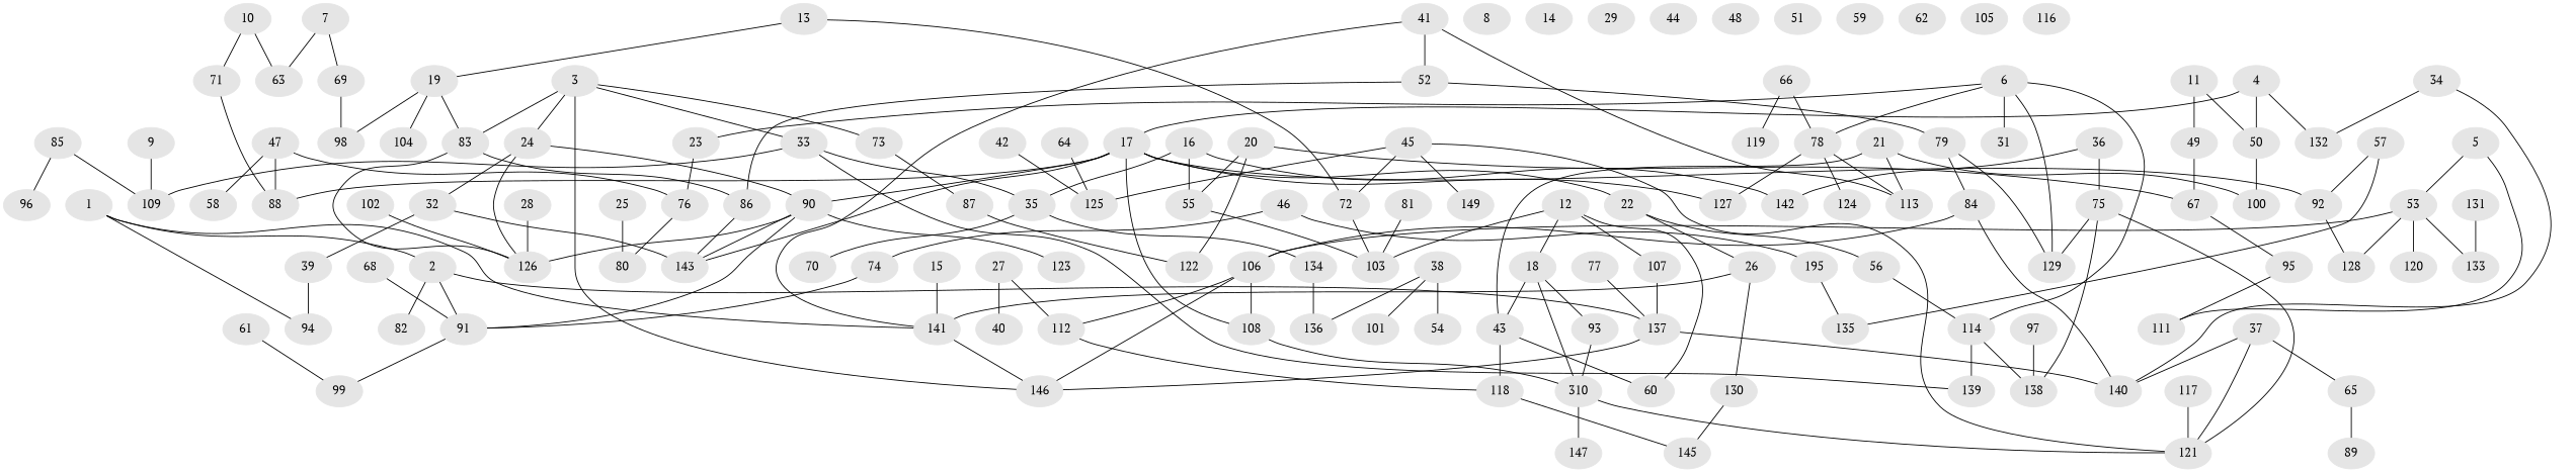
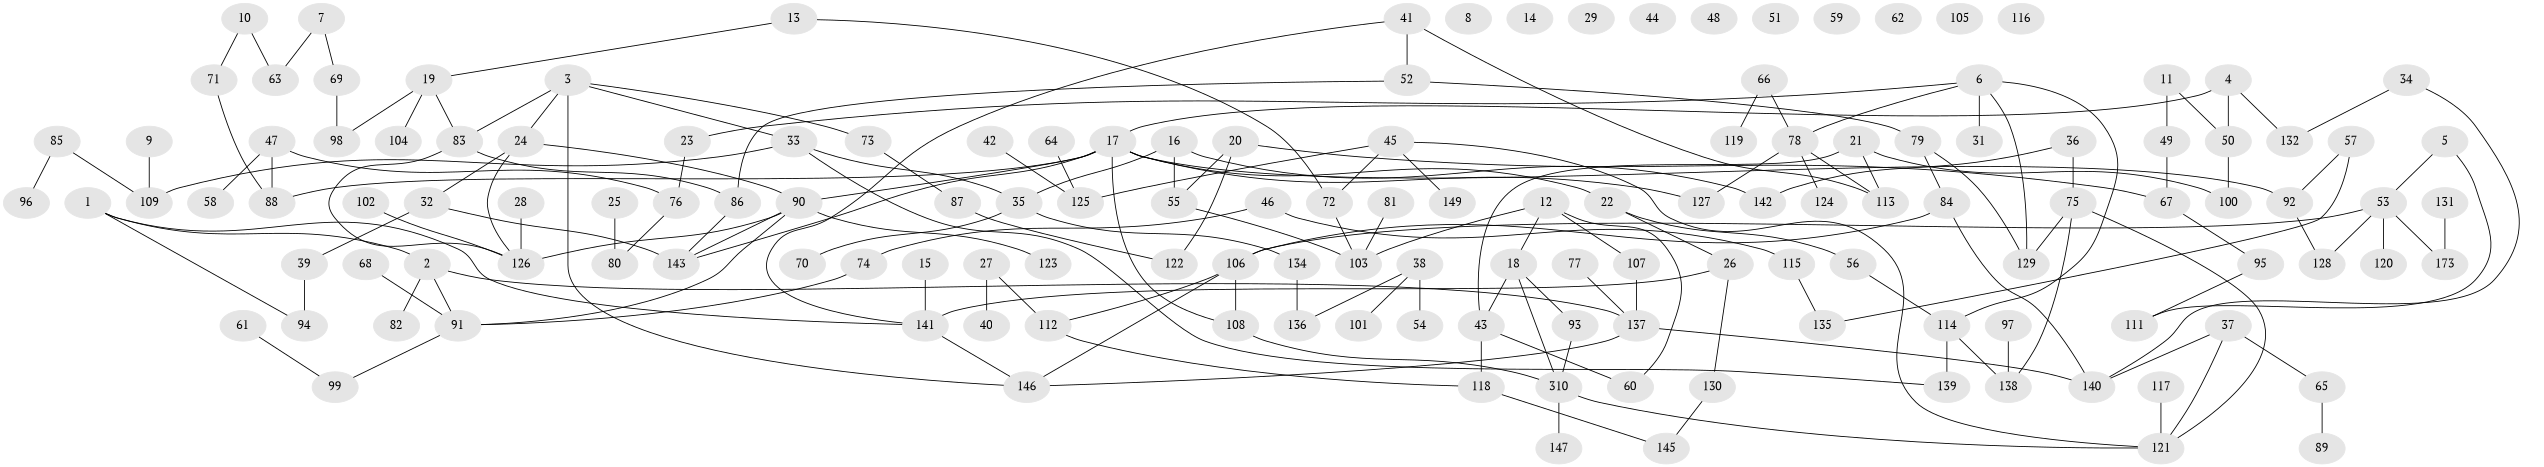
  graph {
    fontname="PT Serif"
    node [color=gray90 fontname="PT Serif" style=filled]
    edge [fontname="PT Serif"]
    1
    2
    94
    141
    82
    91
    137
    146
    99
    140
    3
    24
    33
    73
    83
    90
    32
    126
    109
    35
    139
    87
    86
    4
    17
    50
    132
    22
    88
    92
    108
    127
    143
    100
    5
    53
    111
-   133
+   133 [label=173]
    106
    120
    128
    6
    23
    31
    78
    114
    129
    76
    113
    124
    138
    7
    63
    69
    98
    8
    9
    10
    71
    11
    49
    67
    12
    18
    60
    103
    107
    43
    n69 [label=310]
    93
    13
    19
    72
    104
    14
    15
    16
    55
    142
    70
    134
    26
    56
    123
    118
    121
    147
    117
    20
    122
    95
    21
    130
    80
    39
    25
    145
    27
    40
    112
    28
    29
    34
    136
    36
    75
    37
    65
    89
    38
    54
    101
    41
    52
    79
    42
    125
    44
    45
    n120 [label=149]
    46
    74
-   115 [label=195]
+   115
    135
    47
    58
    48
    51
    84
    57
    59
    61
    62
    64
    66
    119
    68
    77
    81
    85
    96
    97
    102
    105
    116
    131
    1 -- 2
    1 -- 94
    1 -- 141
    2 -- 82
    2 -- 91
    2 -- 137
    141 -- 146
    91 -- 99
    137 -- 146
    137 -- 140
    3 -- 146
    3 -- 24
    3 -- 33
    3 -- 73
    3 -- 83
    24 -- 90
    24 -- 32
    24 -- 126
    33 -- 109
    33 -- 35
    33 -- 139
    73 -- 87
    83 -- 126
    83 -- 86
    90 -- 91
    90 -- 126
    90 -- 143
    90 -- 123
    32 -- 143
    32 -- 39
    35 -- 70
    35 -- 134
    87 -- 122
    86 -- 143
    4 -- 17
    4 -- 50
    4 -- 132
    17 -- 90
    17 -- 22
    17 -- 88
    17 -- 92
    17 -- 108
    17 -- 127
    17 -- 143
    50 -- 100
    22 -- 26
    22 -- 56
    92 -- 128
    108 -- n69
    5 -- 53
    5 -- 111
    53 -- 133
    53 -- 106
    53 -- 120
    53 -- 128
    106 -- 146
    106 -- 108
    106 -- 112
    6 -- 23
    6 -- 31
    6 -- 78
    6 -- 114
    6 -- 129
    23 -- 76
    78 -- 127
    78 -- 113
    78 -- 124
    114 -- 139
    114 -- 138
    76 -- 80
    7 -- 63
    7 -- 69
    69 -- 98
    9 -- 109
    10 -- 63
    10 -- 71
    71 -- 88
    11 -- 50
    11 -- 49
    49 -- 67
    67 -- 95
    12 -- 18
    12 -- 60
    12 -- 103
    12 -- 107
    18 -- 43
    18 -- n69
    18 -- 93
    107 -- 137
    43 -- 60
    43 -- 118
    n69 -- 121
    n69 -- 147
    93 -- n69
    13 -- 19
    13 -- 72
    19 -- 83
    19 -- 98
    19 -- 104
    72 -- 103
    15 -- 141
    16 -- 35
    16 -- 55
    16 -- 142
    55 -- 103
    134 -- 136
    26 -- 141
    26 -- 130
    56 -- 114
    118 -- 145
    117 -- 121
    20 -- 67
    20 -- 55
    20 -- 122
    95 -- 111
    21 -- 100
    21 -- 113
    21 -- 43
    130 -- 145
    39 -- 94
    25 -- 80
    27 -- 40
    27 -- 112
    112 -- 118
    28 -- 126
    34 -- 140
    34 -- 132
    36 -- 142
    36 -- 75
    75 -- 129
    75 -- 138
    75 -- 121
    37 -- 140
    37 -- 121
    37 -- 65
    65 -- 89
    38 -- 136
    38 -- 54
    38 -- 101
    41 -- 141
    41 -- 113
    41 -- 52
    52 -- 86
    52 -- 79
    79 -- 129
    79 -- 84
    42 -- 125
    45 -- 72
    45 -- 121
    45 -- 125
    45 -- n120
    46 -- 74
    46 -- 115
    74 -- 91
    115 -- 135
    47 -- 88
    47 -- 76
    47 -- 58
    84 -- 140
    84 -- 106
    57 -- 92
    57 -- 135
    61 -- 99
    64 -- 125
    66 -- 78
    66 -- 119
    68 -- 91
    77 -- 137
    81 -- 103
    85 -- 109
    85 -- 96
    97 -- 138
    102 -- 126
    131 -- 133
  }
